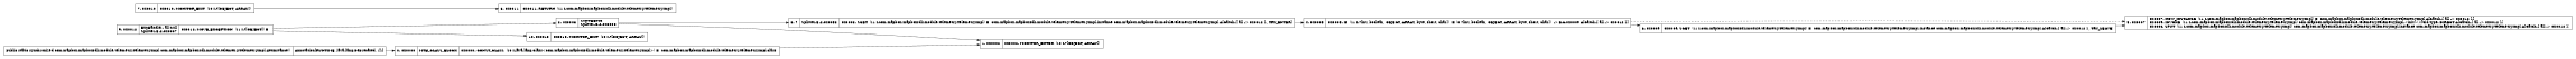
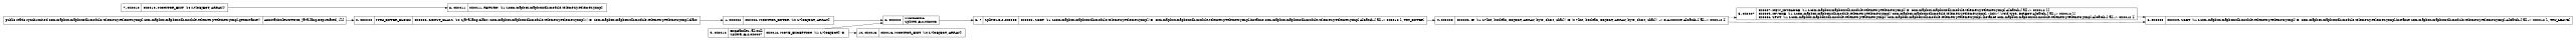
  digraph {
    rankdir=LR
    node [shape=record]
-   n1 [label="{0\:\ 0x0000|MTH_CLASS_BLOCK\l|0x0000: CONST_CLASS  (r0 I:java.lang.Class\<com.mapbox.mapboxsdk.module.telemetry.TelemetryImpl\>) =  com.mapbox.mapboxsdk.module.telemetry.TelemetryImpl.class \l}"]
+   n1 [label="{0\:\ 0x0000|MTH_ENTER_BLOCK\l|0x0000: CONST_CLASS  (r0 I:java.lang.Class\<com.mapbox.mapboxsdk.module.telemetry.TelemetryImpl\>) =  com.mapbox.mapboxsdk.module.telemetry.TelemetryImpl.class \l}"]
    n2 [label="{1\:\ 0x0002|0x0002: MONITOR_ENTER  (r0 I:?[OBJECT, ARRAY]) \l}"]
    n3 [label="{2\:\ 0x0003|SYNTHETIC\lSplitter:B:2:0x8003\l}"]
    n4 [label="{3\:\ ?|Splitter:B:2:0x0053\l|0x0003: SGET  (r1 I:com.mapbox.mapboxsdk.module.telemetry.TelemetryImpl) =  com.mapbox.mapboxsdk.module.telemetry.TelemetryImpl.instance com.mapbox.mapboxsdk.module.telemetry.TelemetryImpl A[Catch:\{ all \-\> 0x0012 \}, TRY_ENTER]\l}"]
    n5 [label="{4\:\ 0x0005|0x0005: IF  (r1 I:?[int, boolean, OBJECT, ARRAY, byte, short, char]) != (0 ?[int, boolean, OBJECT, ARRAY, byte, short, char])  \-\> B:6:0x000e A[Catch:\{ all \-\> 0x0012 \}]\l}"]
    n6 [label="{9\:\ 0x0012|ExcHandler: all null\lSplitter:B:2:0x0007\l|0x0012: MOVE_EXCEPTION  (r1 I:?[OBJECT]) =  \l}"]
    n7 [label="{10\:\ 0x0013|0x0013: MONITOR_EXIT  (r0 I:?[OBJECT, ARRAY]) \l}"]
    n8 [label="{5\:\ 0x0007|0x0007: NEW_INSTANCE  (r1 I:com.mapbox.mapboxsdk.module.telemetry.TelemetryImpl) =  com.mapbox.mapboxsdk.module.telemetry.TelemetryImpl A[Catch:\{ all \-\> 0x0012 \}]\l0x0009: INVOKE  (r1 I:com.mapbox.mapboxsdk.module.telemetry.TelemetryImpl) com.mapbox.mapboxsdk.module.telemetry.TelemetryImpl.\<init\>():void type: DIRECT A[Catch:\{ all \-\> 0x0012 \}]\l0x000c: SPUT  (r1 I:com.mapbox.mapboxsdk.module.telemetry.TelemetryImpl) com.mapbox.mapboxsdk.module.telemetry.TelemetryImpl.instance com.mapbox.mapboxsdk.module.telemetry.TelemetryImpl A[Catch:\{ all \-\> 0x0012 \}]\l}"]
    n9 [label="{6\:\ 0x000e|0x000e: SGET  (r1 I:com.mapbox.mapboxsdk.module.telemetry.TelemetryImpl) =  com.mapbox.mapboxsdk.module.telemetry.TelemetryImpl.instance com.mapbox.mapboxsdk.module.telemetry.TelemetryImpl A[Catch:\{ all \-\> 0x0012 \}, TRY_LEAVE]\l}"]
    n10 [label="{7\:\ 0x0010|0x0010: MONITOR_EXIT  (r0 I:?[OBJECT, ARRAY]) \l}"]
    n11 [label="{8\:\ 0x0011|0x0011: RETURN  (r1 I:com.mapbox.mapboxsdk.module.telemetry.TelemetryImpl) \l}"]
    n12 [label="{public static synchronized com.mapbox.mapboxsdk.module.telemetry.TelemetryImpl com.mapbox.mapboxsdk.module.telemetry.TelemetryImpl.getInstance()  | Annotation[RUNTIME, java.lang.Deprecated, \{\}]\l}"]
    n1 -> n2
-   n3 -> n2
+   n2 -> n3
    n3 -> n4
    n4 -> n5
    n5 -> n8 [style=dashed]
    n5 -> n9
    n6 -> n3
    n6 -> n7
-   n9 -> n8
+   n8 -> n9
    n10 -> n11
    n12 -> n1
  }
